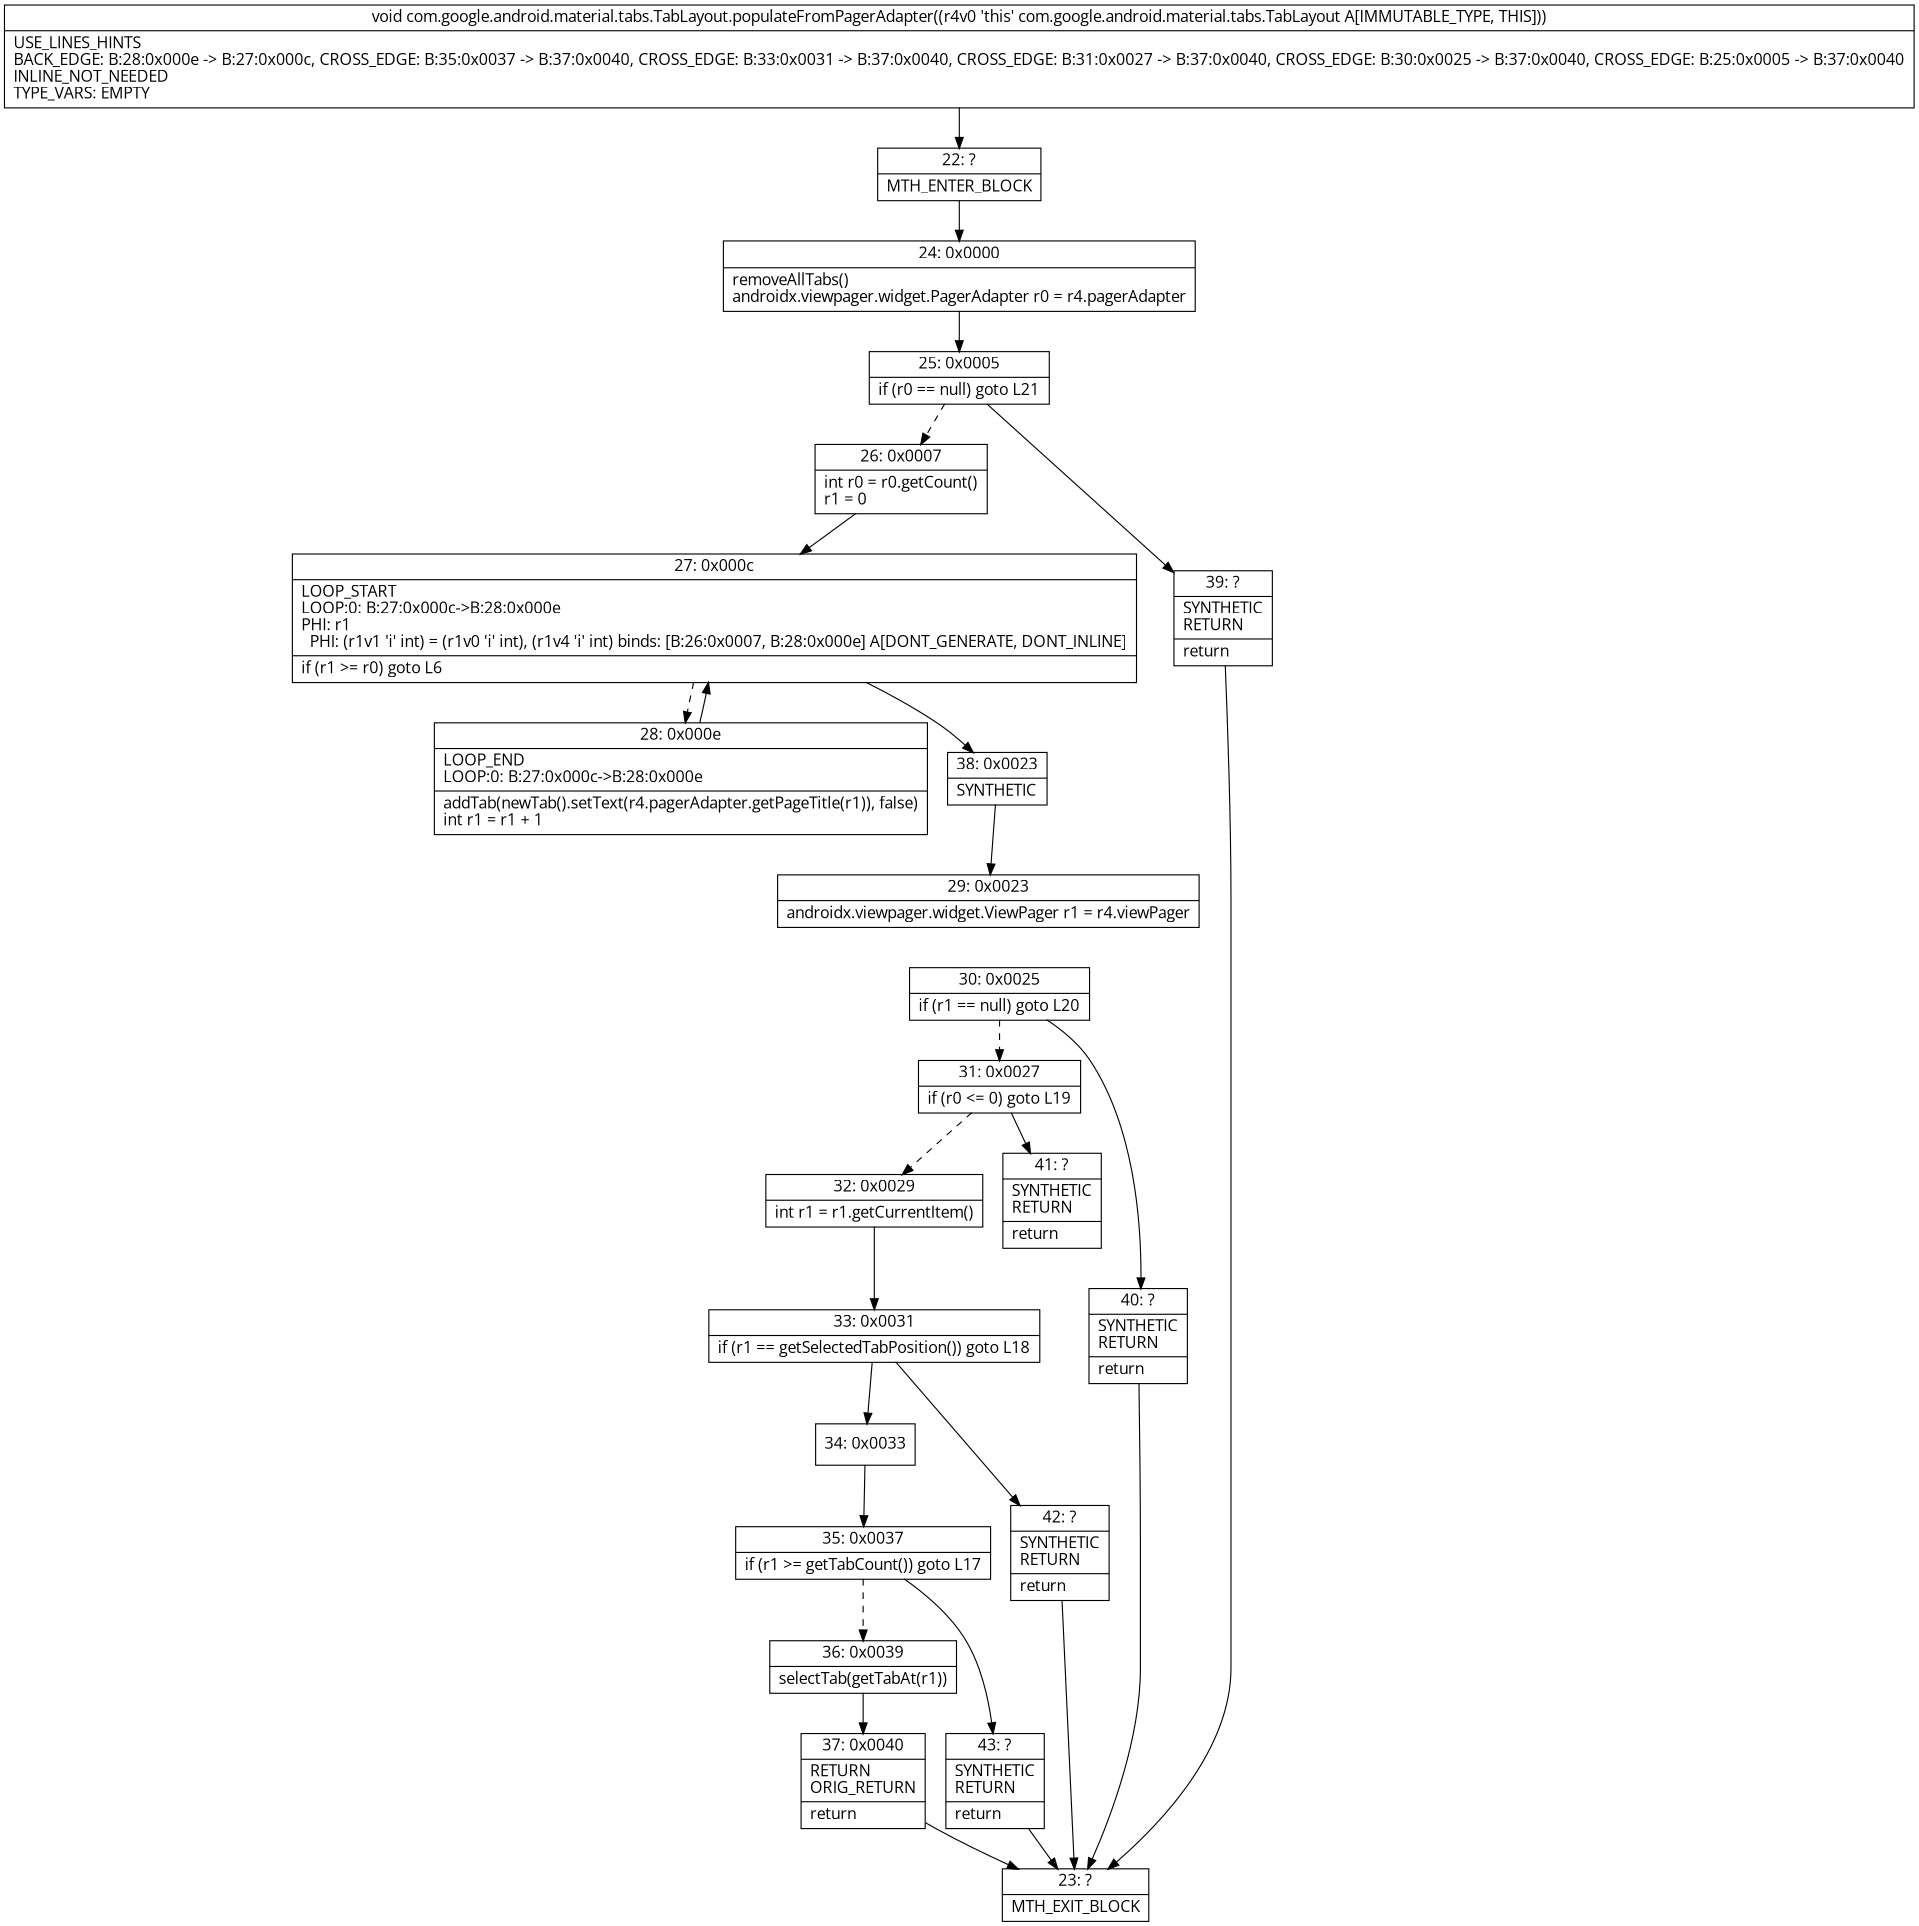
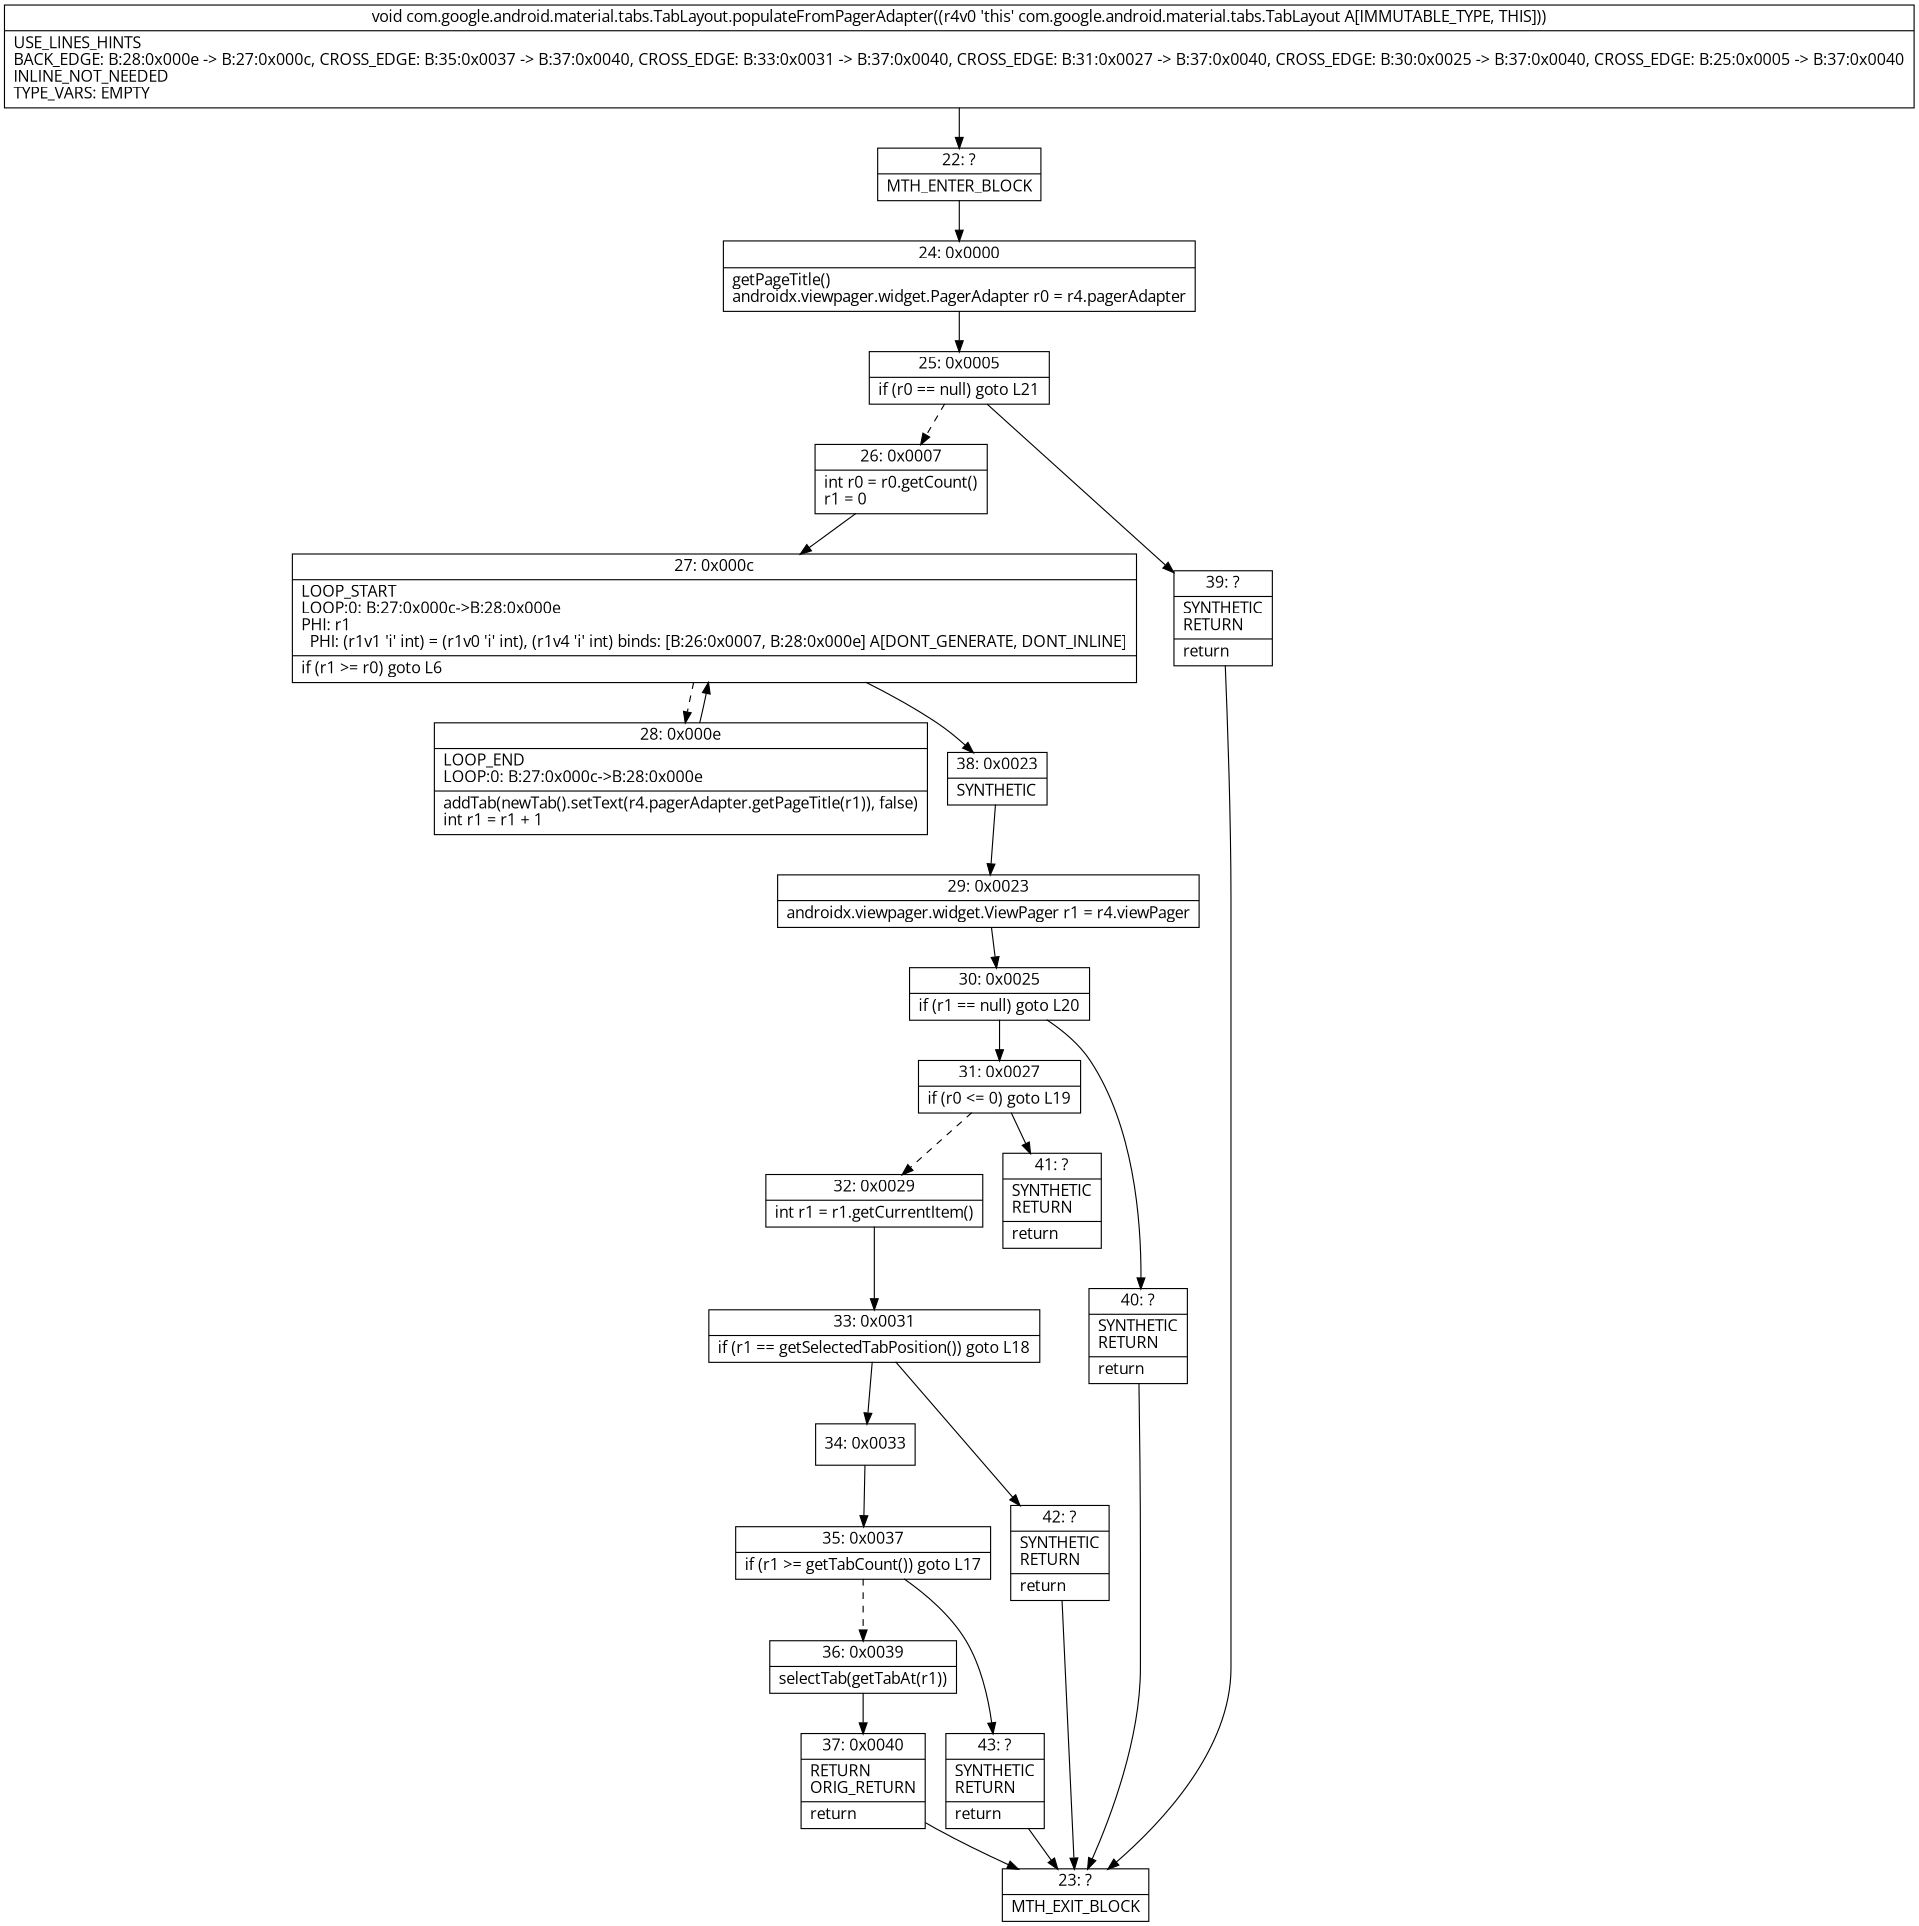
  digraph {
    fontname="Open Sans"
    node [fontname="Open Sans" shape=record]
    edge [fontname="Open Sans"]
    n1 [label="{22\:\ ?|MTH_ENTER_BLOCK\l}"]
-   n2 [label="{24\:\ 0x0000|removeAllTabs()\landroidx.viewpager.widget.PagerAdapter r0 = r4.pagerAdapter\l}"]
+   n2 [label="{24\:\ 0x0000|getPageTitle()\landroidx.viewpager.widget.PagerAdapter r0 = r4.pagerAdapter\l}"]
    n3 [label="{25\:\ 0x0005|if (r0 == null) goto L21\l}"]
    n4 [label="{26\:\ 0x0007|int r0 = r0.getCount()\lr1 = 0\l}"]
    n5 [label="{39\:\ ?|SYNTHETIC\lRETURN\l|return\l}"]
    n6 [label="{27\:\ 0x000c|LOOP_START\lLOOP:0: B:27:0x000c\-\>B:28:0x000e\lPHI: r1 \l  PHI: (r1v1 'i' int) = (r1v0 'i' int), (r1v4 'i' int) binds: [B:26:0x0007, B:28:0x000e] A[DONT_GENERATE, DONT_INLINE]\l|if (r1 \>= r0) goto L6\l}"]
    n7 [label="{23\:\ ?|MTH_EXIT_BLOCK\l}"]
    n8 [label="{28\:\ 0x000e|LOOP_END\lLOOP:0: B:27:0x000c\-\>B:28:0x000e\l|addTab(newTab().setText(r4.pagerAdapter.getPageTitle(r1)), false)\lint r1 = r1 + 1\l}"]
    n9 [label="{38\:\ 0x0023|SYNTHETIC\l}"]
    n10 [label="{29\:\ 0x0023|androidx.viewpager.widget.ViewPager r1 = r4.viewPager\l}"]
    n11 [label="{30\:\ 0x0025|if (r1 == null) goto L20\l}"]
    n12 [label="{31\:\ 0x0027|if (r0 \<= 0) goto L19\l}"]
    n13 [label="{40\:\ ?|SYNTHETIC\lRETURN\l|return\l}"]
    n14 [label="{32\:\ 0x0029|int r1 = r1.getCurrentItem()\l}"]
    n15 [label="{41\:\ ?|SYNTHETIC\lRETURN\l|return\l}"]
    n16 [label="{33\:\ 0x0031|if (r1 == getSelectedTabPosition()) goto L18\l}"]
    n17 [label="{34\:\ 0x0033}"]
    n18 [label="{42\:\ ?|SYNTHETIC\lRETURN\l|return\l}"]
    n19 [label="{35\:\ 0x0037|if (r1 \>= getTabCount()) goto L17\l}"]
    n20 [label="{36\:\ 0x0039|selectTab(getTabAt(r1))\l}"]
    n21 [label="{43\:\ ?|SYNTHETIC\lRETURN\l|return\l}"]
    n22 [label="{37\:\ 0x0040|RETURN\lORIG_RETURN\l|return\l}"]
    n23 [label="{void com.google.android.material.tabs.TabLayout.populateFromPagerAdapter((r4v0 'this' com.google.android.material.tabs.TabLayout A[IMMUTABLE_TYPE, THIS]))  | USE_LINES_HINTS\lBACK_EDGE: B:28:0x000e \-\> B:27:0x000c, CROSS_EDGE: B:35:0x0037 \-\> B:37:0x0040, CROSS_EDGE: B:33:0x0031 \-\> B:37:0x0040, CROSS_EDGE: B:31:0x0027 \-\> B:37:0x0040, CROSS_EDGE: B:30:0x0025 \-\> B:37:0x0040, CROSS_EDGE: B:25:0x0005 \-\> B:37:0x0040\lINLINE_NOT_NEEDED\lTYPE_VARS: EMPTY\l}"]
    n1 -> n2
    n2 -> n3
    n3 -> n4 [style=dashed]
    n3 -> n5
    n4 -> n6
    n5 -> n7
    n6 -> n8 [style=dashed]
    n6 -> n9
    n8 -> n6
    n9 -> n10
-   n11 -> n12 [style=dashed]
+   n10 -> n11
+   n11 -> n12 [style=solid]
    n11 -> n13
    n12 -> n14 [style=dashed]
    n12 -> n15
    n13 -> n7
    n14 -> n16
    n16 -> n17 [style=solid]
    n16 -> n18
    n17 -> n19
    n18 -> n7
    n19 -> n20 [style=dashed]
    n19 -> n21
    n20 -> n22
    n21 -> n7
    n22 -> n7
    n23 -> n1
  }
